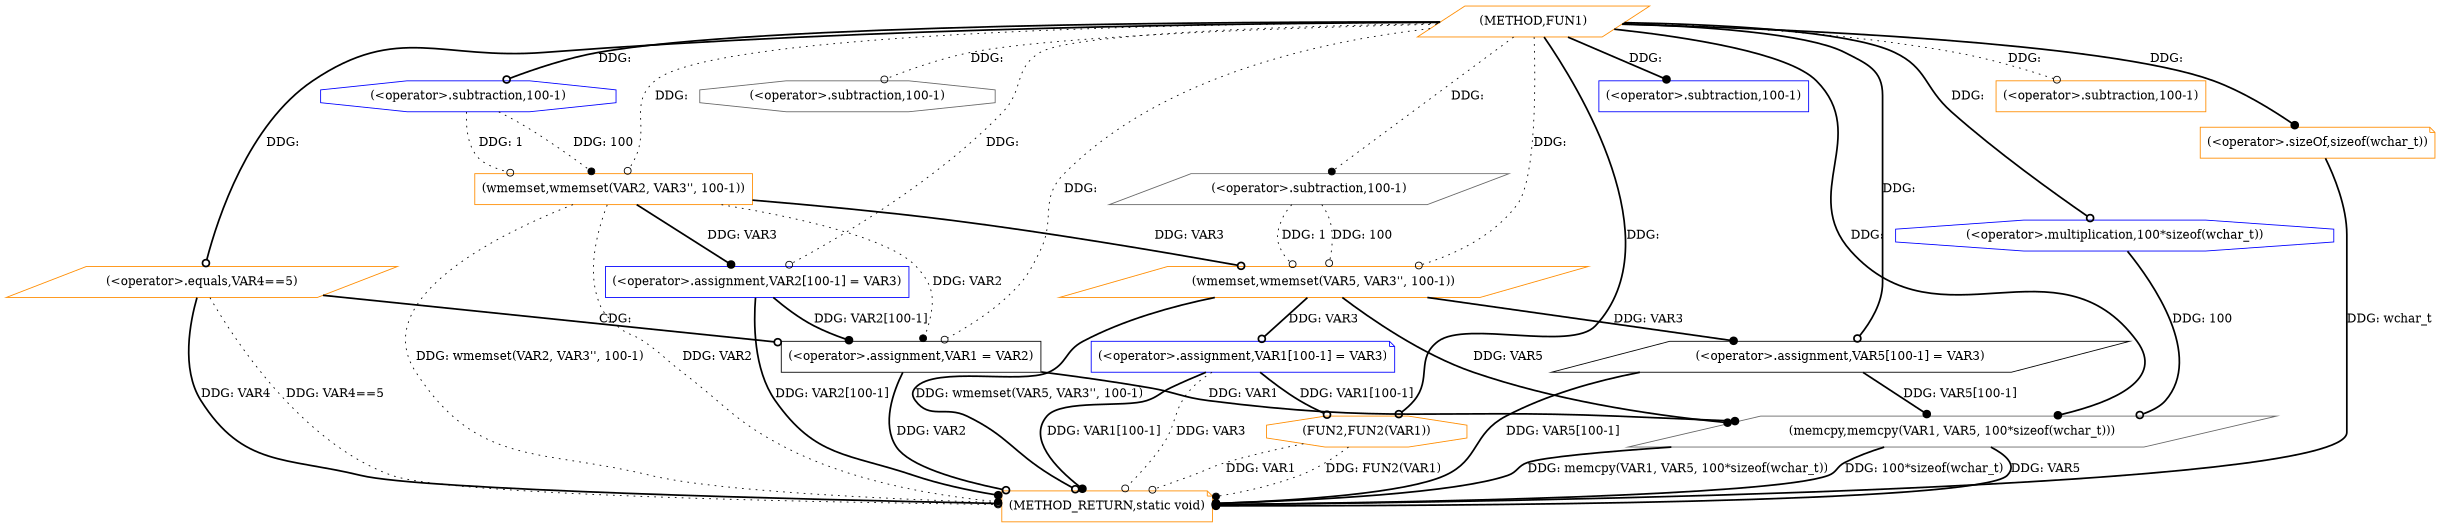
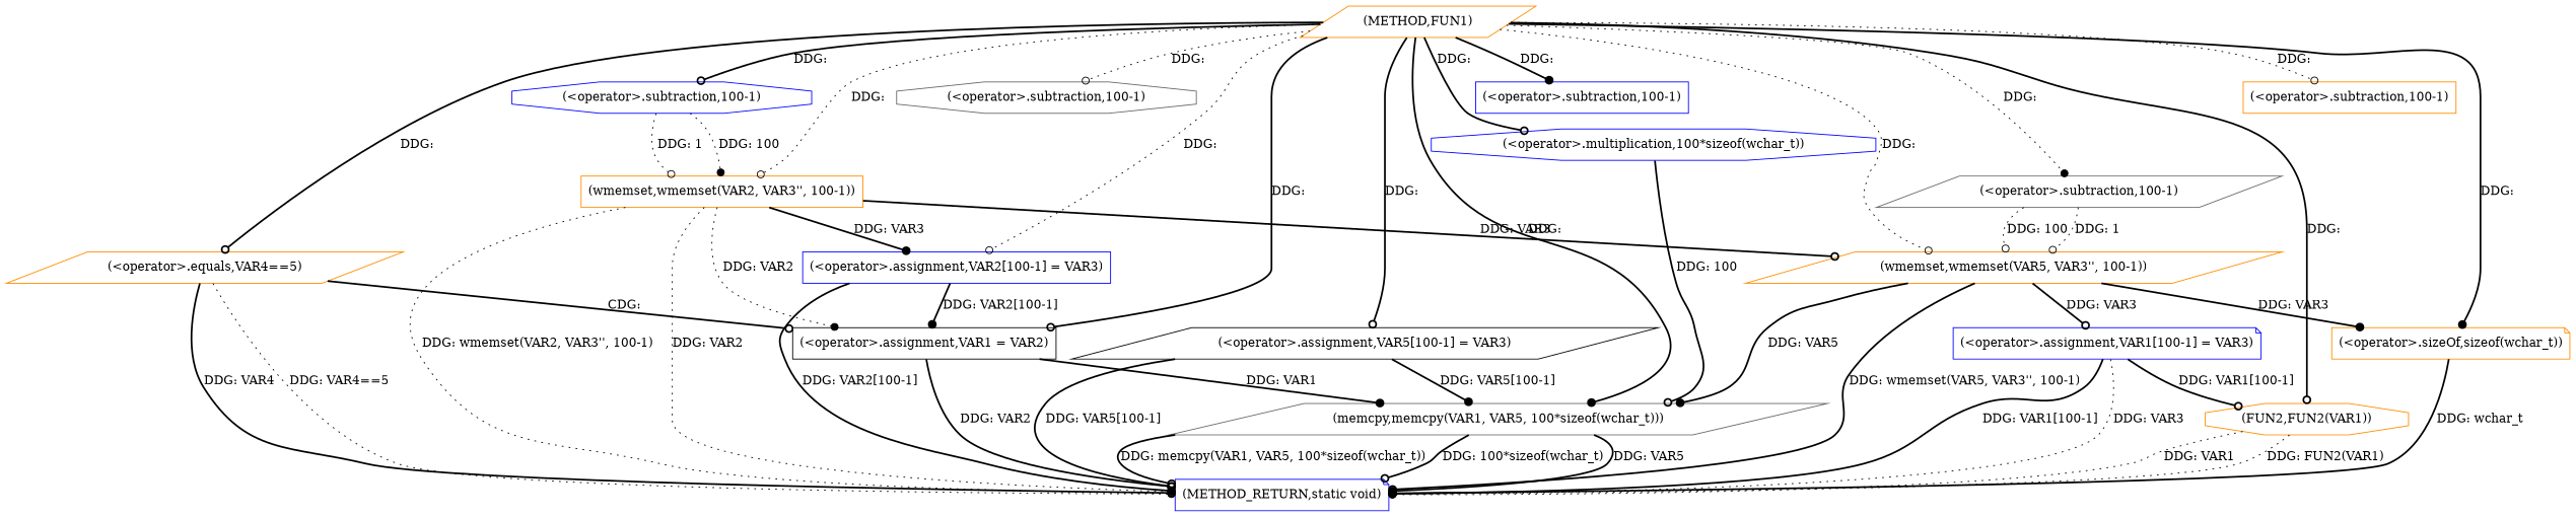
  digraph {
    node [color=darkorange shape=parallelogram]
    edge [arrowhead=odot style=bold]
    n1 [label="(METHOD,FUN1)"]
    n2 [label="(wmemset,wmemset(VAR2, VAR3'', 100-1))" shape=box]
    n3 [color=blue label="(<operator>.subtraction,100-1)" shape=octagon]
    n4 [color=blue label="(<operator>.assignment,VAR2[100-1] = VAR3)" shape=box]
    n5 [color=gray40 label="(<operator>.subtraction,100-1)" shape=octagon]
    n6 [label="(<operator>.equals,VAR4==5)"]
    n7 [color=black label="(<operator>.assignment,VAR1 = VAR2)" shape=box]
    n8 [label="(wmemset,wmemset(VAR5, VAR3'', 100-1))"]
    n9 [color=gray40 label="(<operator>.subtraction,100-1)"]
    n10 [color=black label="(<operator>.assignment,VAR5[100-1] = VAR3)"]
    n11 [color=blue label="(<operator>.subtraction,100-1)" shape=box]
    n12 [color=gray40 label="(memcpy,memcpy(VAR1, VAR5, 100*sizeof(wchar_t)))"]
    n13 [color=blue label="(<operator>.multiplication,100*sizeof(wchar_t))" shape=octagon]
    n14 [label="(<operator>.sizeOf,sizeof(wchar_t))" shape=note]
    n15 [label="(<operator>.subtraction,100-1)" shape=box]
    n16 [label="(FUN2,FUN2(VAR1))" shape=octagon]
-   n17 [label="(METHOD_RETURN,static void)" shape=note]
+   n17 [color=blue label="(METHOD_RETURN,static void)" shape=note]
    n18 [color=blue label="(<operator>.assignment,VAR1[100-1] = VAR3)" shape=note]
    n1 -> n2 [label="DDG: " style=dotted]
    n1 -> n3 [label="DDG: "]
    n1 -> n4 [label="DDG: " style=dotted]
    n1 -> n5 [label="DDG: " style=dotted]
    n1 -> n6 [label="DDG: "]
-   n1 -> n7 [label="DDG: " style=dotted]
+   n1 -> n7 [label="DDG: "]
    n1 -> n8 [label="DDG: " style=dotted]
    n1 -> n9 [arrowhead=dot label="DDG: " style=dotted]
    n1 -> n10 [label="DDG: "]
    n1 -> n11 [arrowhead=dot label="DDG: "]
    n1 -> n12 [arrowhead=dot label="DDG: "]
    n1 -> n13 [label="DDG: "]
    n1 -> n14 [arrowhead=dot label="DDG: "]
    n1 -> n15 [label="DDG: " style=dotted]
    n1 -> n16 [label="DDG: "]
    n2 -> n4 [arrowhead=dot label="DDG: VAR3"]
    n2 -> n7 [arrowhead=dot label="DDG: VAR2" style=dotted]
    n2 -> n8 [label="DDG: VAR3"]
    n2 -> n17 [label="DDG: wmemset(VAR2, VAR3'', 100-1)" style=dotted]
    n2 -> n17 [arrowhead=dot label="DDG: VAR2" style=dotted]
    n3 -> n2 [arrowhead=dot label="DDG: 100" style=dotted]
    n3 -> n2 [label="DDG: 1" style=dotted]
    n4 -> n7 [arrowhead=dot label="DDG: VAR2[100-1]"]
    n4 -> n17 [arrowhead=dot label="DDG: VAR2[100-1]"]
    n6 -> n7 [label="CDG: "]
    n6 -> n17 [label="DDG: VAR4==5" style=dotted]
    n6 -> n17 [label="DDG: VAR4"]
    n7 -> n12 [arrowhead=dot label="DDG: VAR1"]
    n7 -> n17 [label="DDG: VAR2"]
-   n8 -> n10 [arrowhead=dot label="DDG: VAR3"]
+   n8 -> n14 [arrowhead=dot label="DDG: VAR3"]
    n8 -> n12 [arrowhead=dot label="DDG: VAR5"]
    n8 -> n17 [label="DDG: wmemset(VAR5, VAR3'', 100-1)"]
    n8 -> n18 [label="DDG: VAR3"]
    n9 -> n8 [label="DDG: 100" style=dotted]
    n9 -> n8 [label="DDG: 1" style=dotted]
    n10 -> n12 [arrowhead=dot label="DDG: VAR5[100-1]"]
    n10 -> n17 [label="DDG: VAR5[100-1]"]
    n12 -> n17 [arrowhead=dot label="DDG: VAR5"]
    n12 -> n17 [label="DDG: memcpy(VAR1, VAR5, 100*sizeof(wchar_t))"]
    n12 -> n17 [label="DDG: 100*sizeof(wchar_t)"]
    n13 -> n12 [label="DDG: 100"]
    n14 -> n17 [label="DDG: wchar_t"]
    n16 -> n17 [arrowhead=dot label="DDG: FUN2(VAR1)" style=dotted]
    n16 -> n17 [label="DDG: VAR1" style=dotted]
    n18 -> n16 [label="DDG: VAR1[100-1]"]
    n18 -> n17 [arrowhead=dot label="DDG: VAR1[100-1]"]
    n18 -> n17 [label="DDG: VAR3" style=dotted]
  }
